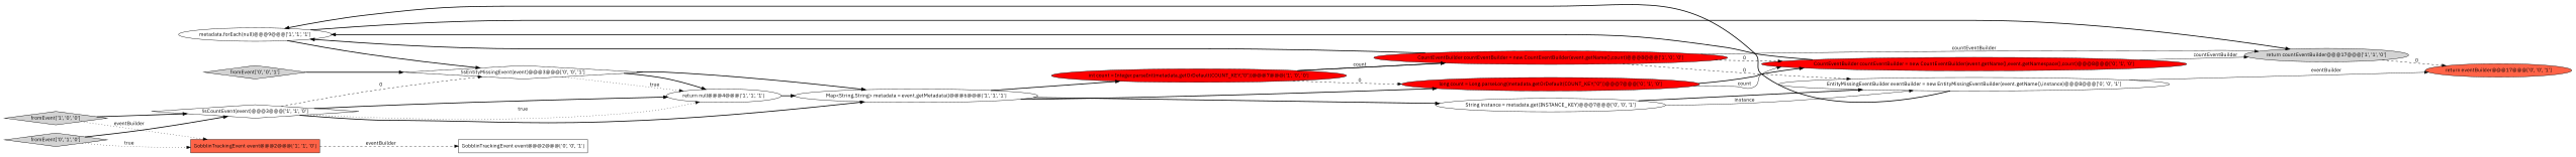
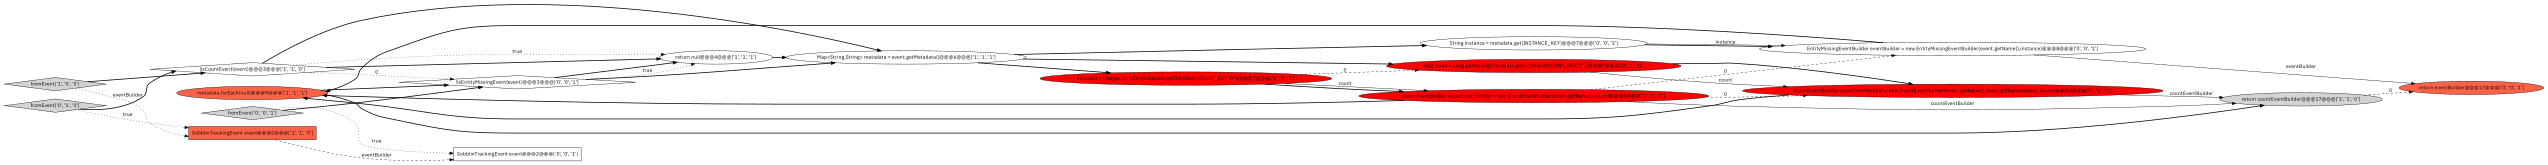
  digraph {
    fontname="IBM Plex Sans"
    rankdir=LR
    node [fillcolor=white fontname="IBM Plex Sans" shape=ellipse style=filled]
    edge [fontname="IBM Plex Sans" style=bold]
-   n1 [label="metadata.forEach(null)@@@9@@@['1', '1', '1']"]
+   n1 [fillcolor=tomato label="metadata.forEach(null)@@@9@@@['1', '1', '1']"]
    n2 [fillcolor=lightgray label="return countEventBuilder@@@17@@@['1', '1', '0']"]
    n3 [label="!isEntityMissingEvent(event)@@@3@@@['0', '0', '1']" shape=diamond]
    n4 [fillcolor=tomato label="return eventBuilder@@@17@@@['0', '0', '1']"]
    n5 [label="return null@@@4@@@['1', '1', '1']"]
    n6 [label="Map<String,String> metadata = event.getMetadata()@@@6@@@['1', '1', '1']"]
    n7 [fillcolor=red label="int count = Integer.parseInt(metadata.getOrDefault(COUNT_KEY,\"0\"))@@@7@@@['1', '0', '0']"]
    n8 [fillcolor=red label="long count = Long.parseLong(metadata.getOrDefault(COUNT_KEY,\"0\"))@@@7@@@['0', '1', '0']"]
    n9 [label="String instance = metadata.get(INSTANCE_KEY)@@@7@@@['0', '0', '1']"]
    n10 [label="GobblinTrackingEvent event@@@2@@@['0', '0', '1']" shape=box]
    n11 [fillcolor=tomato label="GobblinTrackingEvent event@@@2@@@['1', '1', '0']" shape=box]
    n12 [fillcolor=lightgray label="fromEvent['1', '0', '0']" shape=diamond]
    n13 [label="!isCountEvent(event)@@@3@@@['1', '1', '0']" shape=diamond]
    n14 [fillcolor=lightgray label="fromEvent['0', '0', '1']" shape=diamond]
    n15 [fillcolor=red label="CountEventBuilder countEventBuilder = new CountEventBuilder(event.getName(),count)@@@8@@@['1', '0', '0']"]
    n16 [label="EntityMissingEventBuilder eventBuilder = new EntityMissingEventBuilder(event.getName(),instance)@@@8@@@['0', '0', '1']"]
    n17 [fillcolor=red label="CountEventBuilder countEventBuilder = new CountEventBuilder(event.getName(),event.getNamespace(),count)@@@8@@@['0', '1', '0']"]
    n18 [fillcolor=lightgray label="fromEvent['0', '1', '0']" shape=diamond]
    n1 -> n2
    n1 -> n3
    n2 -> n4 [label=0 style=dashed]
    n3 -> n5
    n3 -> n5 [label=true style=dotted]
    n3 -> n6
    n5 -> n6
    n6 -> n7
    n6 -> n8
    n6 -> n9
    n7 -> n8 [label=0 style=dashed]
    n7 -> n15 [label=count style=solid]
    n7 -> n15
    n8 -> n17
    n8 -> n17 [label=count style=solid]
    n9 -> n16
    n9 -> n16 [label=instance style=solid]
    n11 -> n10 [label=eventBuilder style=dashed]
    n12 -> n11 [label=eventBuilder style=dotted]
    n12 -> n13
-   n13 -> n3 [label=0 style=dashed]
+   n13 -> n3 [label=0 style=dotted]
    n13 -> n5
    n13 -> n5 [label=true style=dotted]
    n13 -> n6
    n14 -> n3
+   n14 -> n10 [label=true style=dotted]
    n15 -> n1
    n15 -> n2 [label=countEventBuilder style=solid]
    n15 -> n16 [label=0 style=dashed]
    n15 -> n17 [label=0 style=dashed]
    n16 -> n1
    n16 -> n4 [label=eventBuilder style=solid]
    n17 -> n1
    n17 -> n2 [label=countEventBuilder style=solid]
    n18 -> n11 [label=true style=dotted]
    n18 -> n13
  }
